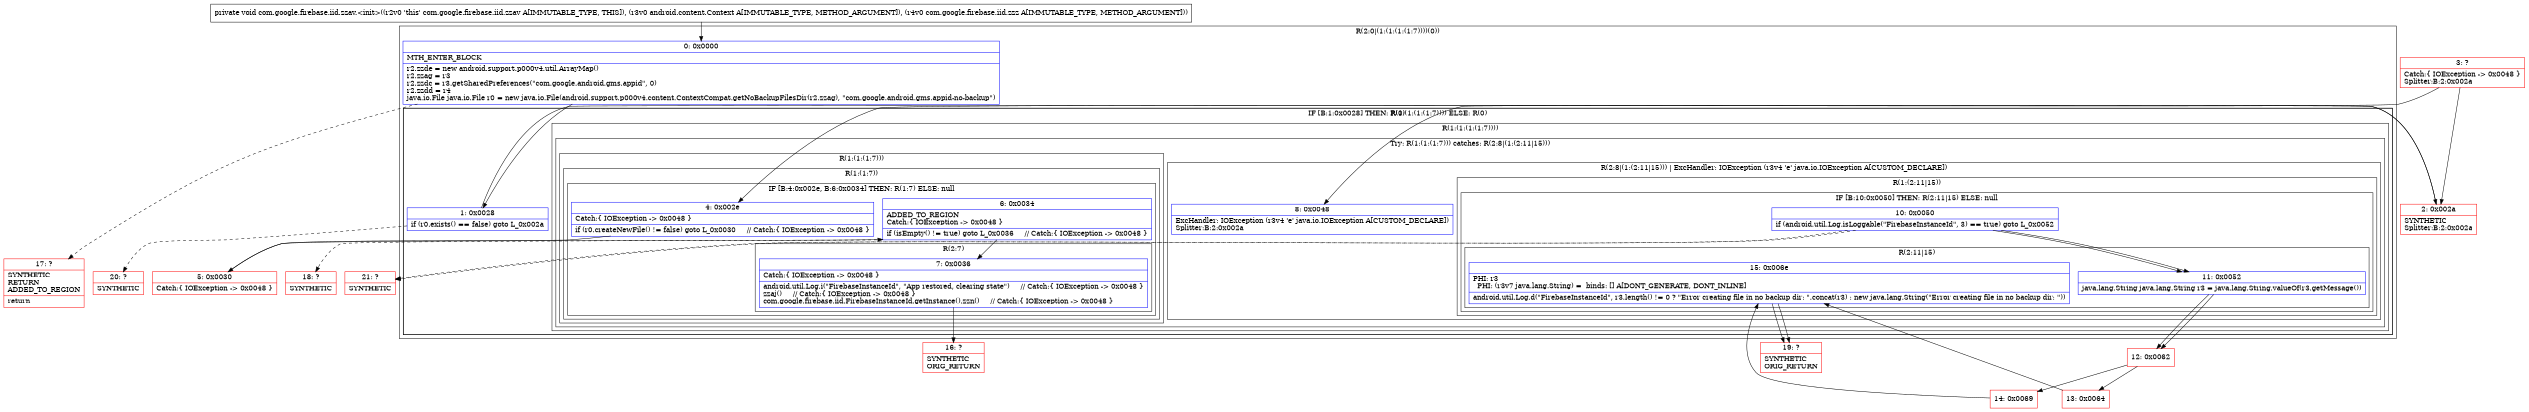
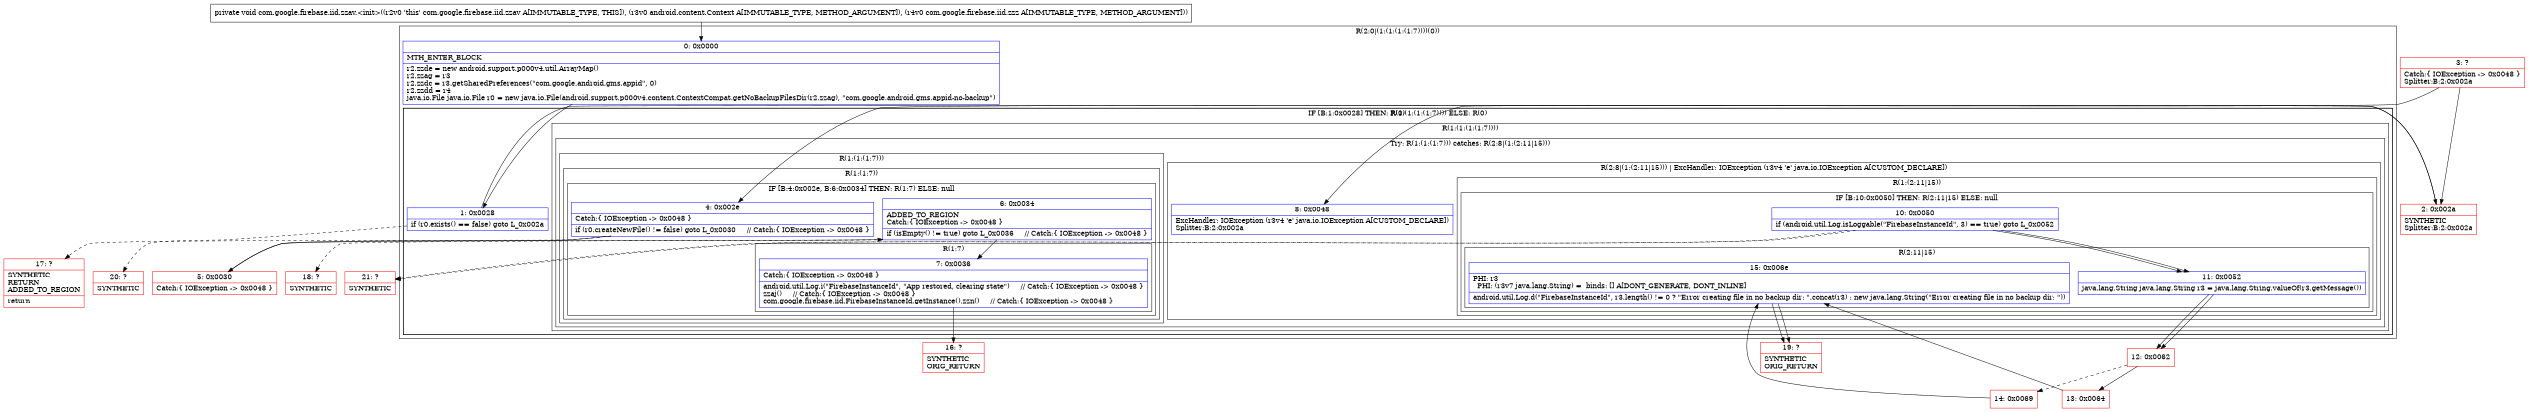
  digraph {
    node [color=red shape=record]
    n1 [color=blue label="{7\:\ 0x0036|Catch:\{ IOException \-\> 0x0048 \}\l|android.util.Log.i(\"FirebaseInstanceId\", \"App restored, clearing state\")     \/\/ Catch:\{ IOException \-\> 0x0048 \}\lzzaj()     \/\/ Catch:\{ IOException \-\> 0x0048 \}\lcom.google.firebase.iid.FirebaseInstanceId.getInstance().zzn()     \/\/ Catch:\{ IOException \-\> 0x0048 \}\l}"]
    n2 [color=blue label="{4\:\ 0x002e|Catch:\{ IOException \-\> 0x0048 \}\l|if (r0.createNewFile() != false) goto L_0x0030     \/\/ Catch:\{ IOException \-\> 0x0048 \}\l}"]
    n3 [color=blue label="{6\:\ 0x0034|ADDED_TO_REGION\lCatch:\{ IOException \-\> 0x0048 \}\l|if (isEmpty() != true) goto L_0x0036     \/\/ Catch:\{ IOException \-\> 0x0048 \}\l}"]
    n4 [color=blue label="{11\:\ 0x0052|java.lang.String java.lang.String r3 = java.lang.String.valueOf(r3.getMessage())\l}"]
    n5 [color=blue label="{15\:\ 0x006e|PHI: r3 \l  PHI: (r3v7 java.lang.String) =  binds: [] A[DONT_GENERATE, DONT_INLINE]\l|android.util.Log.d(\"FirebaseInstanceId\", r3.length() != 0 ? \"Error creating file in no backup dir: \".concat(r3) : new java.lang.String(\"Error creating file in no backup dir: \"))\l}"]
    n6 [color=blue label="{10\:\ 0x0050|if (android.util.Log.isLoggable(\"FirebaseInstanceId\", 3) == true) goto L_0x0052\l}"]
    n7 [color=blue label="{8\:\ 0x0048|ExcHandler: IOException (r3v4 'e' java.io.IOException A[CUSTOM_DECLARE])\lSplitter:B:2:0x002a\l}"]
    n8 [color=blue label="{1\:\ 0x0028|if (r0.exists() == false) goto L_0x002a\l}"]
    n9 [color=blue label="{0\:\ 0x0000|MTH_ENTER_BLOCK\l|r2.zzde = new android.support.p000v4.util.ArrayMap()\lr2.zzag = r3\lr2.zzdc = r3.getSharedPreferences(\"com.google.android.gms.appid\", 0)\lr2.zzdd = r4\ljava.io.File java.io.File r0 = new java.io.File(android.support.p000v4.content.ContextCompat.getNoBackupFilesDir(r2.zzag), \"com.google.android.gms.appid\-no\-backup\")\l}"]
    n10 [label="{16\:\ ?|SYNTHETIC\lORIG_RETURN\l}"]
    n11 [label="{5\:\ 0x0030|Catch:\{ IOException \-\> 0x0048 \}\l}"]
    n12 [label="{17\:\ ?|SYNTHETIC\lRETURN\lADDED_TO_REGION\l|return\l}"]
    n13 [label="{18\:\ ?|SYNTHETIC\l}"]
    n14 [label="{12\:\ 0x0062}"]
    n15 [label="{19\:\ ?|SYNTHETIC\lORIG_RETURN\l}"]
    n16 [label="{21\:\ ?|SYNTHETIC\l}"]
    n17 [label="{2\:\ 0x002a|SYNTHETIC\lSplitter:B:2:0x002a\l}"]
    n18 [label="{20\:\ ?|SYNTHETIC\l}"]
    n19 [label="{13\:\ 0x0064}"]
    n20 [label="{14\:\ 0x0069}"]
    n21 [label="{3\:\ ?|Catch:\{ IOException \-\> 0x0048 \}\lSplitter:B:2:0x002a\l}"]
    n22 [label="{private void com.google.firebase.iid.zzav.\<init\>((r2v0 'this' com.google.firebase.iid.zzav A[IMMUTABLE_TYPE, THIS]), (r3v0 android.content.Context A[IMMUTABLE_TYPE, METHOD_ARGUMENT]), (r4v0 com.google.firebase.iid.zzz A[IMMUTABLE_TYPE, METHOD_ARGUMENT])) }" color=""]
    subgraph cluster_1 {
      label="R(2:0|(1:(1:(1:(1:7))))(0))"
      n9
      subgraph cluster_2 {
        label="IF [B:1:0x0028] THEN: R(1:(1:(1:(1:7)))) ELSE: R(0)"
        n8
        subgraph cluster_3 {
          label="R(1:(1:(1:(1:7))))"
          subgraph cluster_4 {
            label="Try: R(1:(1:(1:7))) catches: R(2:8|(1:(2:11|15)))"
            subgraph cluster_5 {
              label="R(1:(1:(1:7)))"
              subgraph cluster_6 {
                label="R(1:(1:7))"
                subgraph cluster_7 {
                  label="IF [B:4:0x002e, B:6:0x0034] THEN: R(1:7) ELSE: null"
                  n2
                  n3
                  subgraph cluster_8 {
-                   label="R(2:7)"
+                   label="R(1:7)"
                    n1
                  }
                }
              }
            }
            subgraph cluster_9 {
              label="R(2:8|(1:(2:11|15))) | ExcHandler: IOException (r3v4 'e' java.io.IOException A[CUSTOM_DECLARE])\l"
              n7
              subgraph cluster_10 {
                label="R(1:(2:11|15))"
                subgraph cluster_11 {
                  label="IF [B:10:0x0050] THEN: R(2:11|15) ELSE: null"
                  n6
                  subgraph cluster_12 {
                    label="R(2:11|15)"
                    n4
                    n5
                  }
                }
              }
            }
          }
        }
        subgraph cluster_13 {
          label="R(0)"
        }
      }
    }
    subgraph cluster_14 {
      label="R(2:8|(1:(2:11|15))) | ExcHandler: IOException (r3v4 'e' java.io.IOException A[CUSTOM_DECLARE])\l"
      subgraph cluster_15 {
        label="R(1:(2:11|15))"
        subgraph cluster_16 {
          label="IF [B:10:0x0050] THEN: R(2:11|15) ELSE: null"
          subgraph cluster_17 {
            label="R(2:11|15)"
          }
        }
      }
    }
    n1 -> n10
    n2 -> n11
-   n9 -> n12 [style=dashed]
+   n2 -> n12 [style=dashed]
    n3 -> n1
    n3 -> n13 [style=dashed]
    n4 -> n14
    n4 -> n14
    n5 -> n15
    n5 -> n15
    n6 -> n4
    n6 -> n4
    n6 -> n16 [style=dashed]
    n6 -> n16 [style=dashed]
    n8 -> n17
    n8 -> n18 [style=dashed]
    n9 -> n8
    n11 -> n3
    n14 -> n19
-   n14 -> n20
+   n14 -> n20 [style=dashed]
    n17 -> n7
    n19 -> n5
    n20 -> n5
    n21 -> n2
    n21 -> n17
    n22 -> n9
  }
